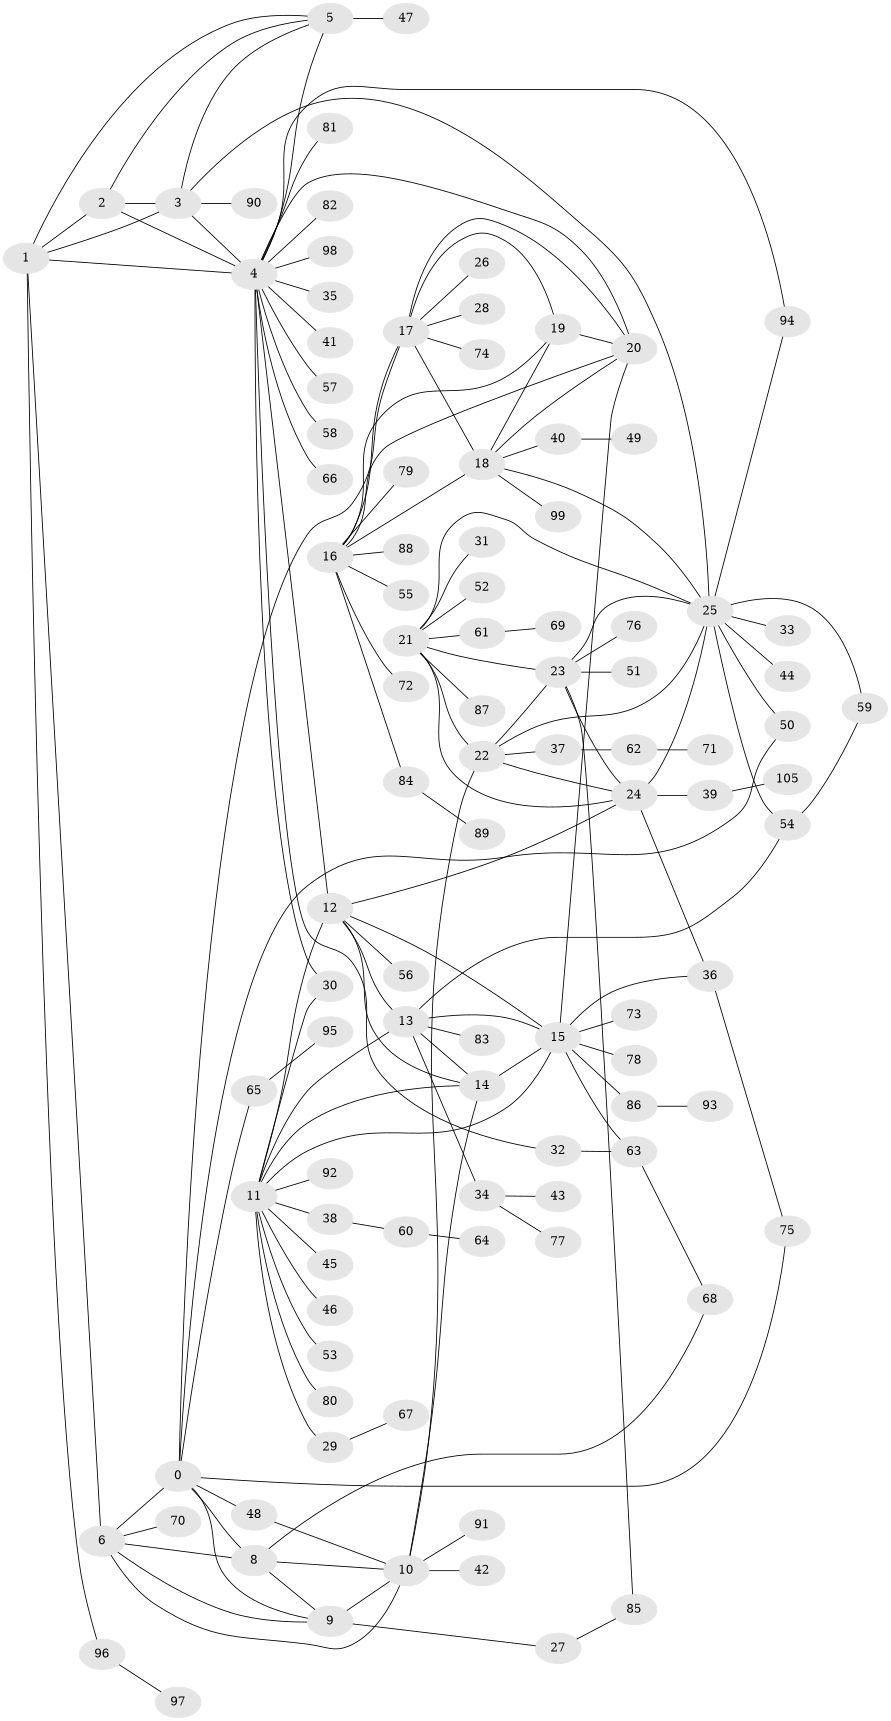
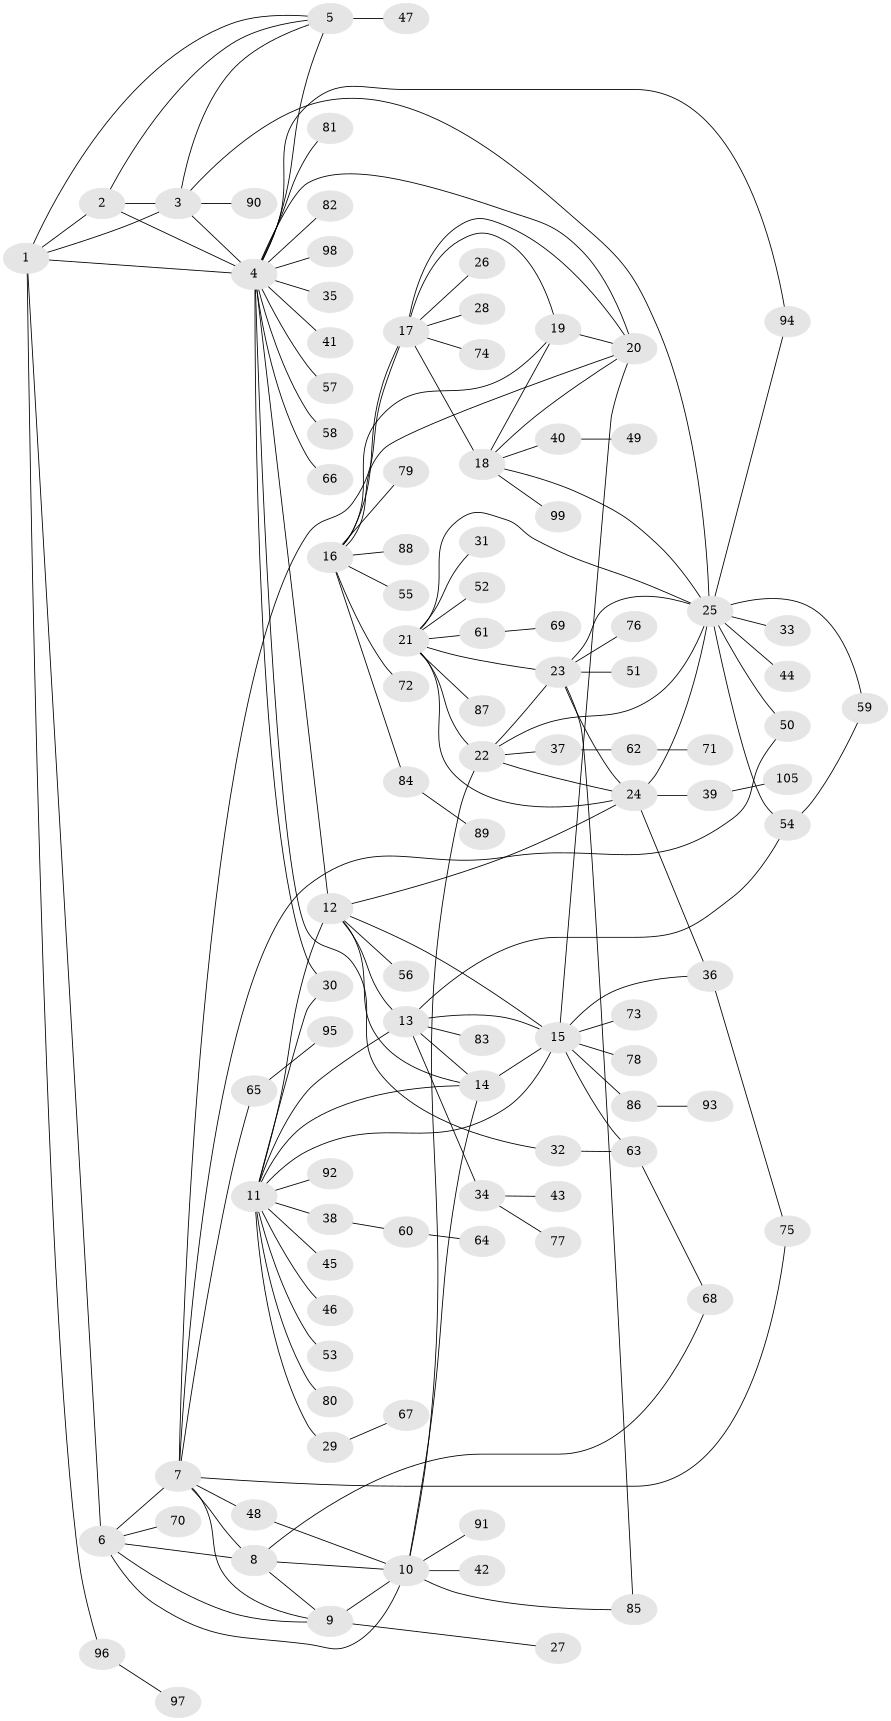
  graph {
    rankdir=LR
    node [color=gray90 style=filled]
    1
    2
    3
    4
    5
    6
    96
    25
    90
    12
    20
    30
    32
    35
    41
    57
    58
    66
    81
    82
    94
    98
    47
-   7 [label=0]
+   7
    8
    9
    10
    70
    97
    50
    54
    33
    44
    59
    14
    13
    15
    24
    56
    63
    17
    48
    65
    75
    68
    27
    22
    42
    85
    91
    18
    19
    26
    28
    74
    95
    23
    37
    11
    29
    38
    45
    46
    53
    80
    92
    34
    83
    36
    73
    78
    86
    67
    60
    39
    43
    77
    93
    16
    55
    72
    79
    84
    88
    40
    99
    89
    49
    21
    31
    52
    61
    87
    51
    76
    69
    62
    n98 [label=105]
    71
    64
    1 -- 2
    1 -- 3
    1 -- 4
    1 -- 5
    1 -- 6
    1 -- 96
    2 -- 3
    2 -- 4
    2 -- 5
    3 -- 4
    3 -- 5
    3 -- 25
    3 -- 90
    4 -- 5
    4 -- 12
    4 -- 20
    4 -- 30
    4 -- 32
    4 -- 35
    4 -- 41
    4 -- 57
    4 -- 58
    4 -- 66
    4 -- 81
    4 -- 82
    4 -- 94
    4 -- 98
    5 -- 47
    6 -- 7
    6 -- 8
    6 -- 9
    6 -- 10
    6 -- 70
    96 -- 97
    25 -- 94
    25 -- 50
    25 -- 54
    25 -- 33
    25 -- 44
    25 -- 59
    12 -- 14
    12 -- 13
    12 -- 15
    12 -- 24
    12 -- 56
    32 -- 63
    7 -- 8
    7 -- 9
    7 -- 50
    7 -- 17
    7 -- 48
    7 -- 65
    7 -- 75
    8 -- 9
    8 -- 10
    8 -- 68
    9 -- 10
    9 -- 27
    10 -- 14
    10 -- 22
    10 -- 42
-   27 -- 85
+   10 -- 85
    10 -- 91
    54 -- 59
    14 -- 15
    13 -- 54
    13 -- 14
    13 -- 15
    13 -- 34
    13 -- 83
    15 -- 20
    15 -- 63
    15 -- 36
    15 -- 73
    15 -- 78
    15 -- 86
    24 -- 25
    24 -- 36
    24 -- 39
    63 -- 68
    17 -- 20
    17 -- 18
    17 -- 19
    17 -- 26
    17 -- 28
    17 -- 74
    48 -- 10
    65 -- 95
    22 -- 25
    22 -- 24
    22 -- 23
    22 -- 37
    18 -- 25
    18 -- 20
    18 -- 19
    18 -- 40
    18 -- 99
    19 -- 20
    23 -- 25
    23 -- 24
    23 -- 85
    23 -- 51
    23 -- 76
    37 -- 62
    11 -- 12
    11 -- 30
    11 -- 14
    11 -- 13
    11 -- 15
    11 -- 29
    11 -- 38
    11 -- 45
    11 -- 46
    11 -- 53
    11 -- 80
    11 -- 92
    29 -- 67
    38 -- 60
    34 -- 43
    34 -- 77
    36 -- 75
    86 -- 93
    60 -- 64
    39 -- n98
    16 -- 20
    16 -- 17
-   16 -- 18
    16 -- 19
    16 -- 55
    16 -- 72
    16 -- 79
    16 -- 84
    16 -- 88
    84 -- 89
    40 -- 49
    21 -- 25
    21 -- 24
    21 -- 22
    21 -- 23
    21 -- 31
    21 -- 52
    21 -- 61
    21 -- 87
    61 -- 69
    62 -- 71
  }
